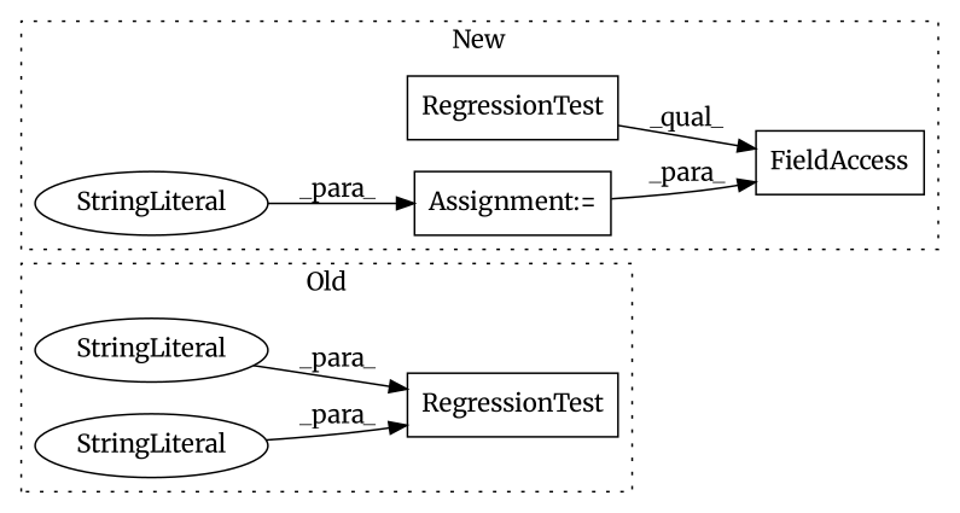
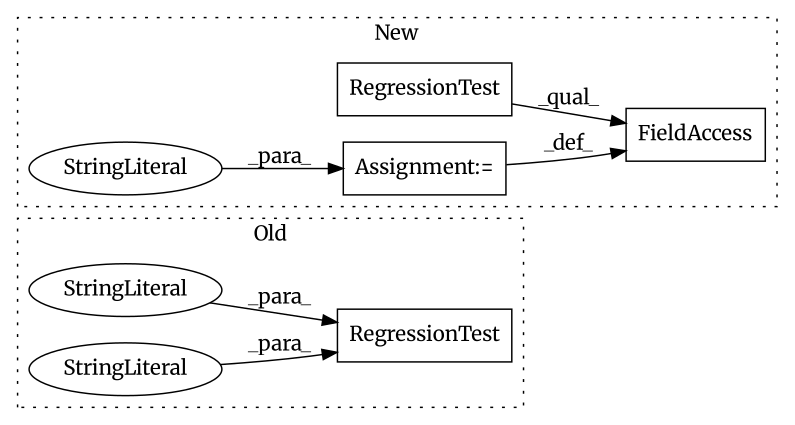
  digraph {
    rankdir=LR
    fontname=Merriweather
    node [a=45 l=28 shape=box fontname=Merriweather]
    edge [fontname=Merriweather]
    n1 [a=32 l="15,1" label=RegressionTest s="17161,17223"]
    n2 [label=StringLiteral s=17195 shape=ellipse]
    n3 [l=18 label=StringLiteral s=17176 shape=ellipse]
    n4 [a=32 l=16 label=RegressionTest s=17075]
    n5 [a=22 l=17 label=FieldAccess s=17097]
    n6 [a=7 l=1 label="Assignment:=" s=17114]
    n7 [label=StringLiteral s=17115 shape=ellipse]
    subgraph cluster_1 {
      label=Old
      style=dotted
      n1
      n2
      n3
    }
    subgraph cluster_2 {
      label=New
      style=dotted
      n4
      n5
      n6
      n7
    }
    n2 -> n1 [label=_para_]
    n3 -> n1 [label=_para_]
    n4 -> n5 [label=_qual_]
-   n6 -> n5 [label=_para_]
+   n6 -> n5 [label=_def_]
    n7 -> n6 [label=_para_]
  }
